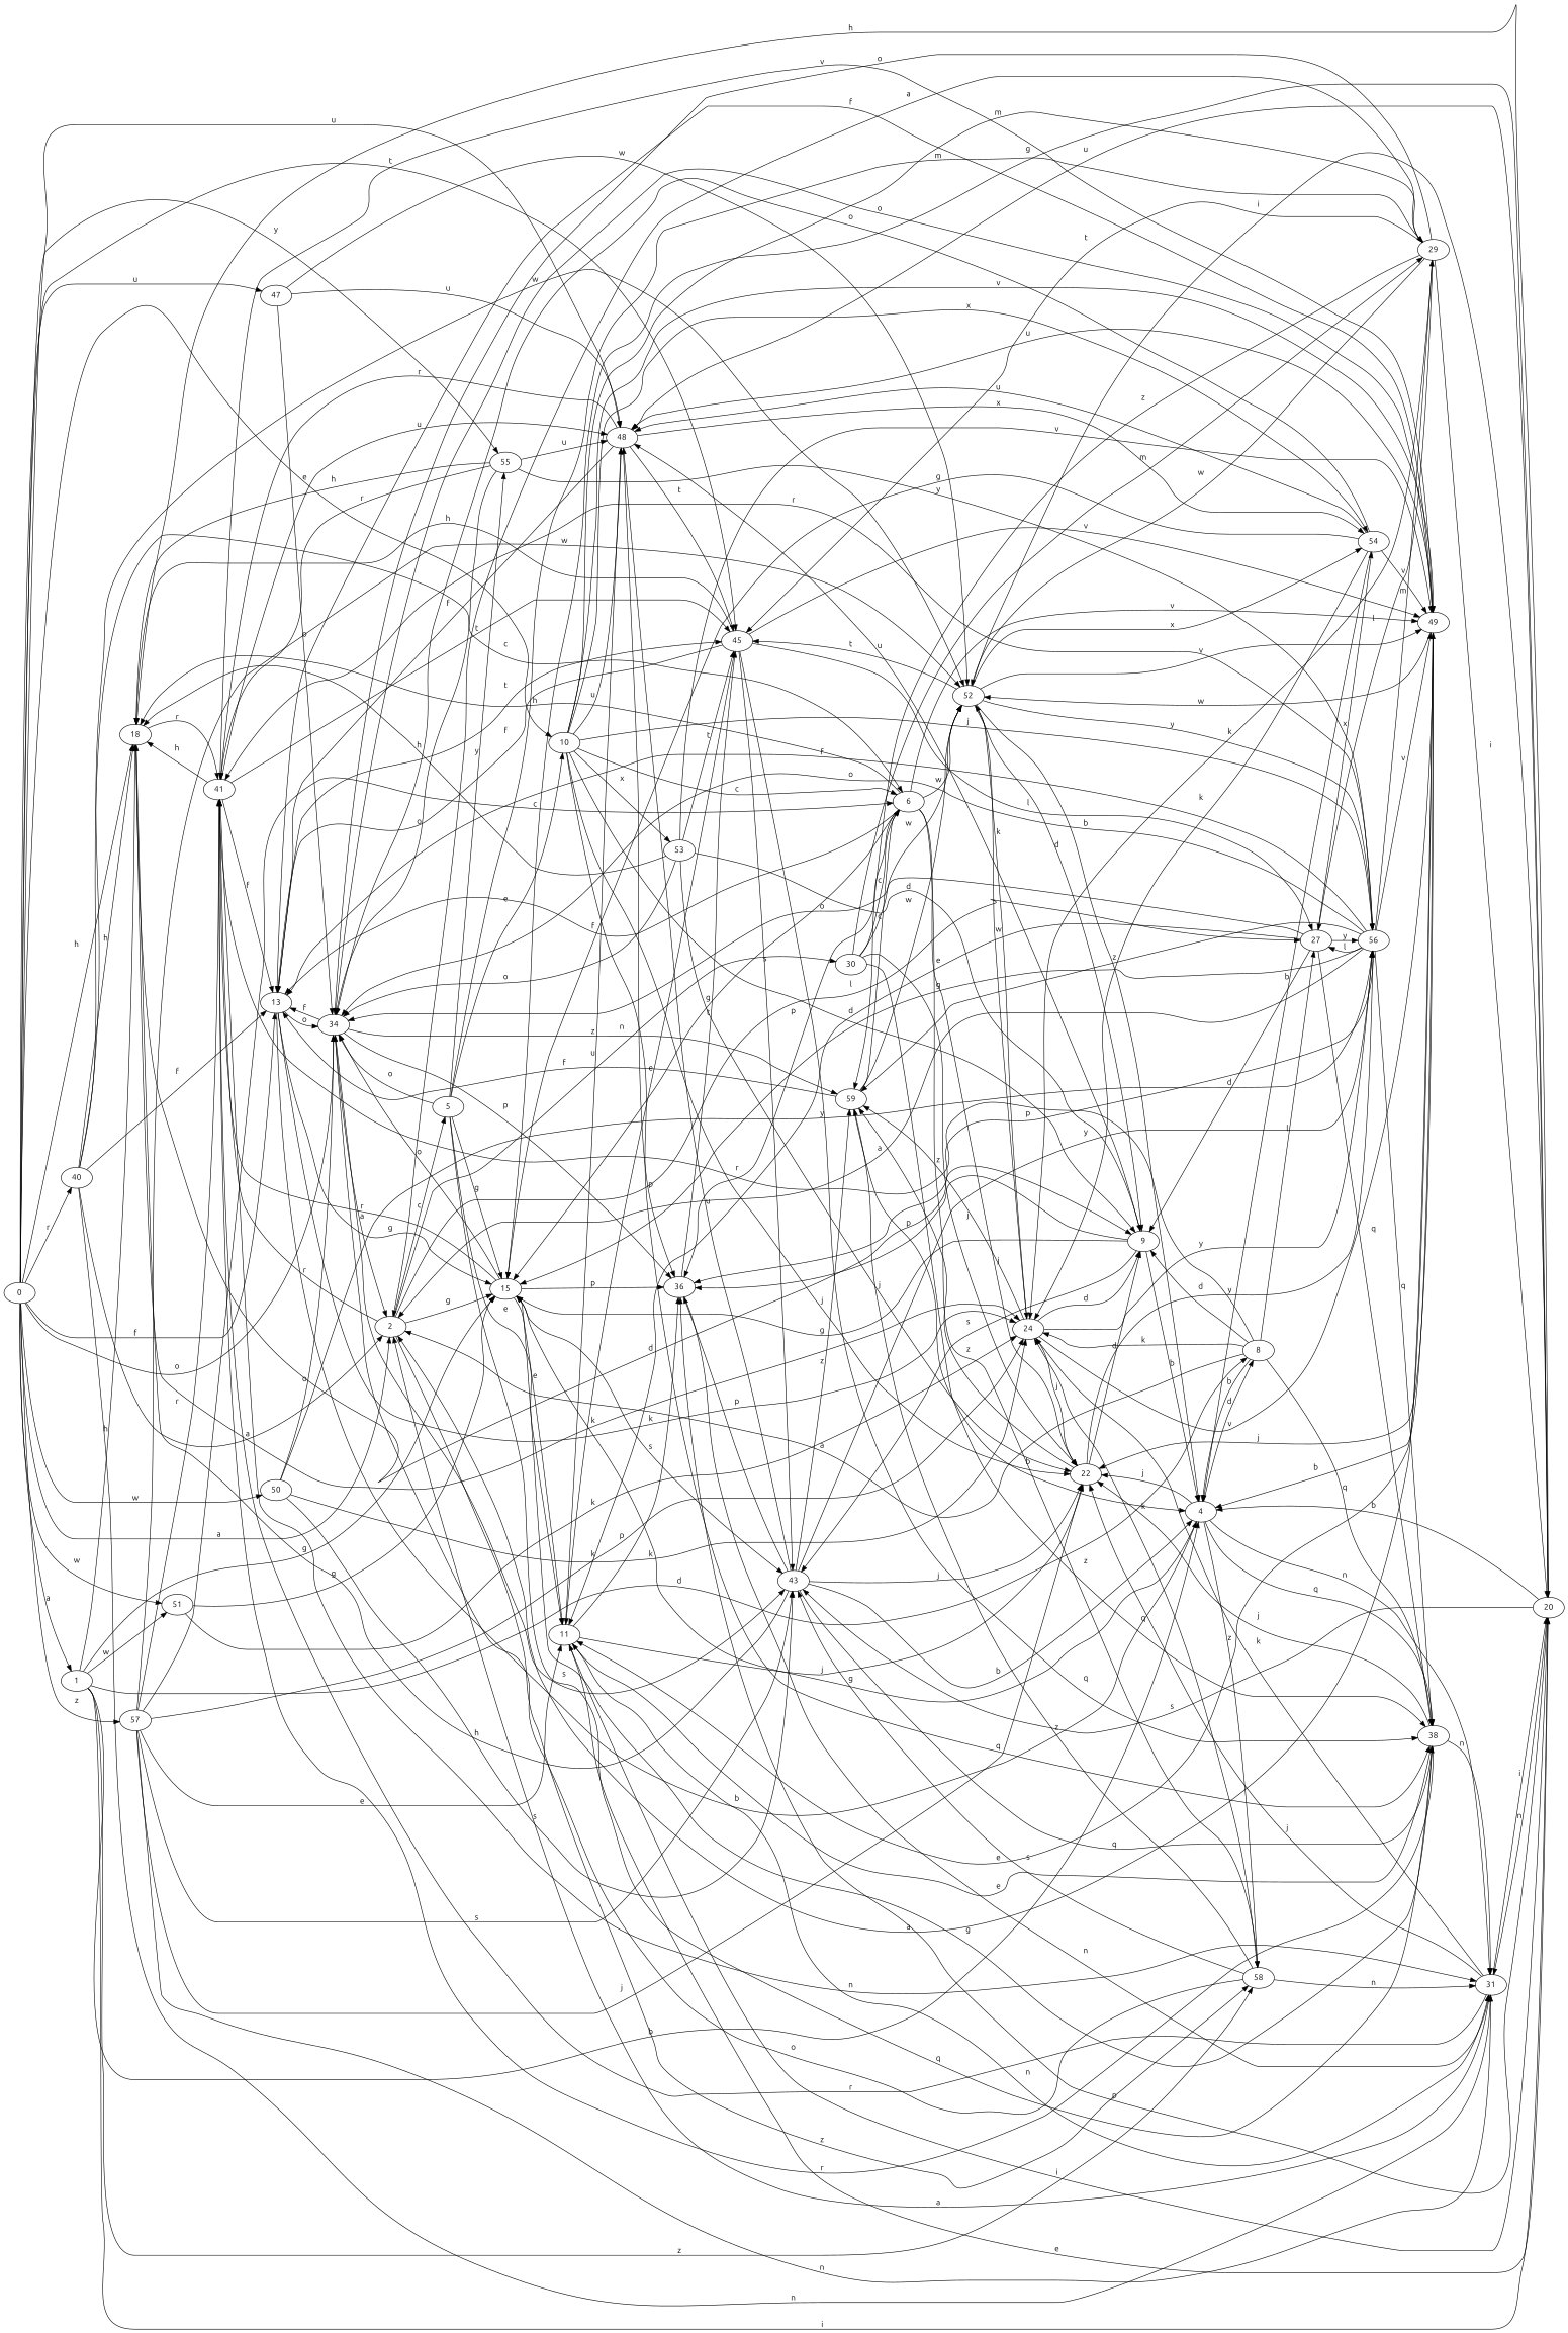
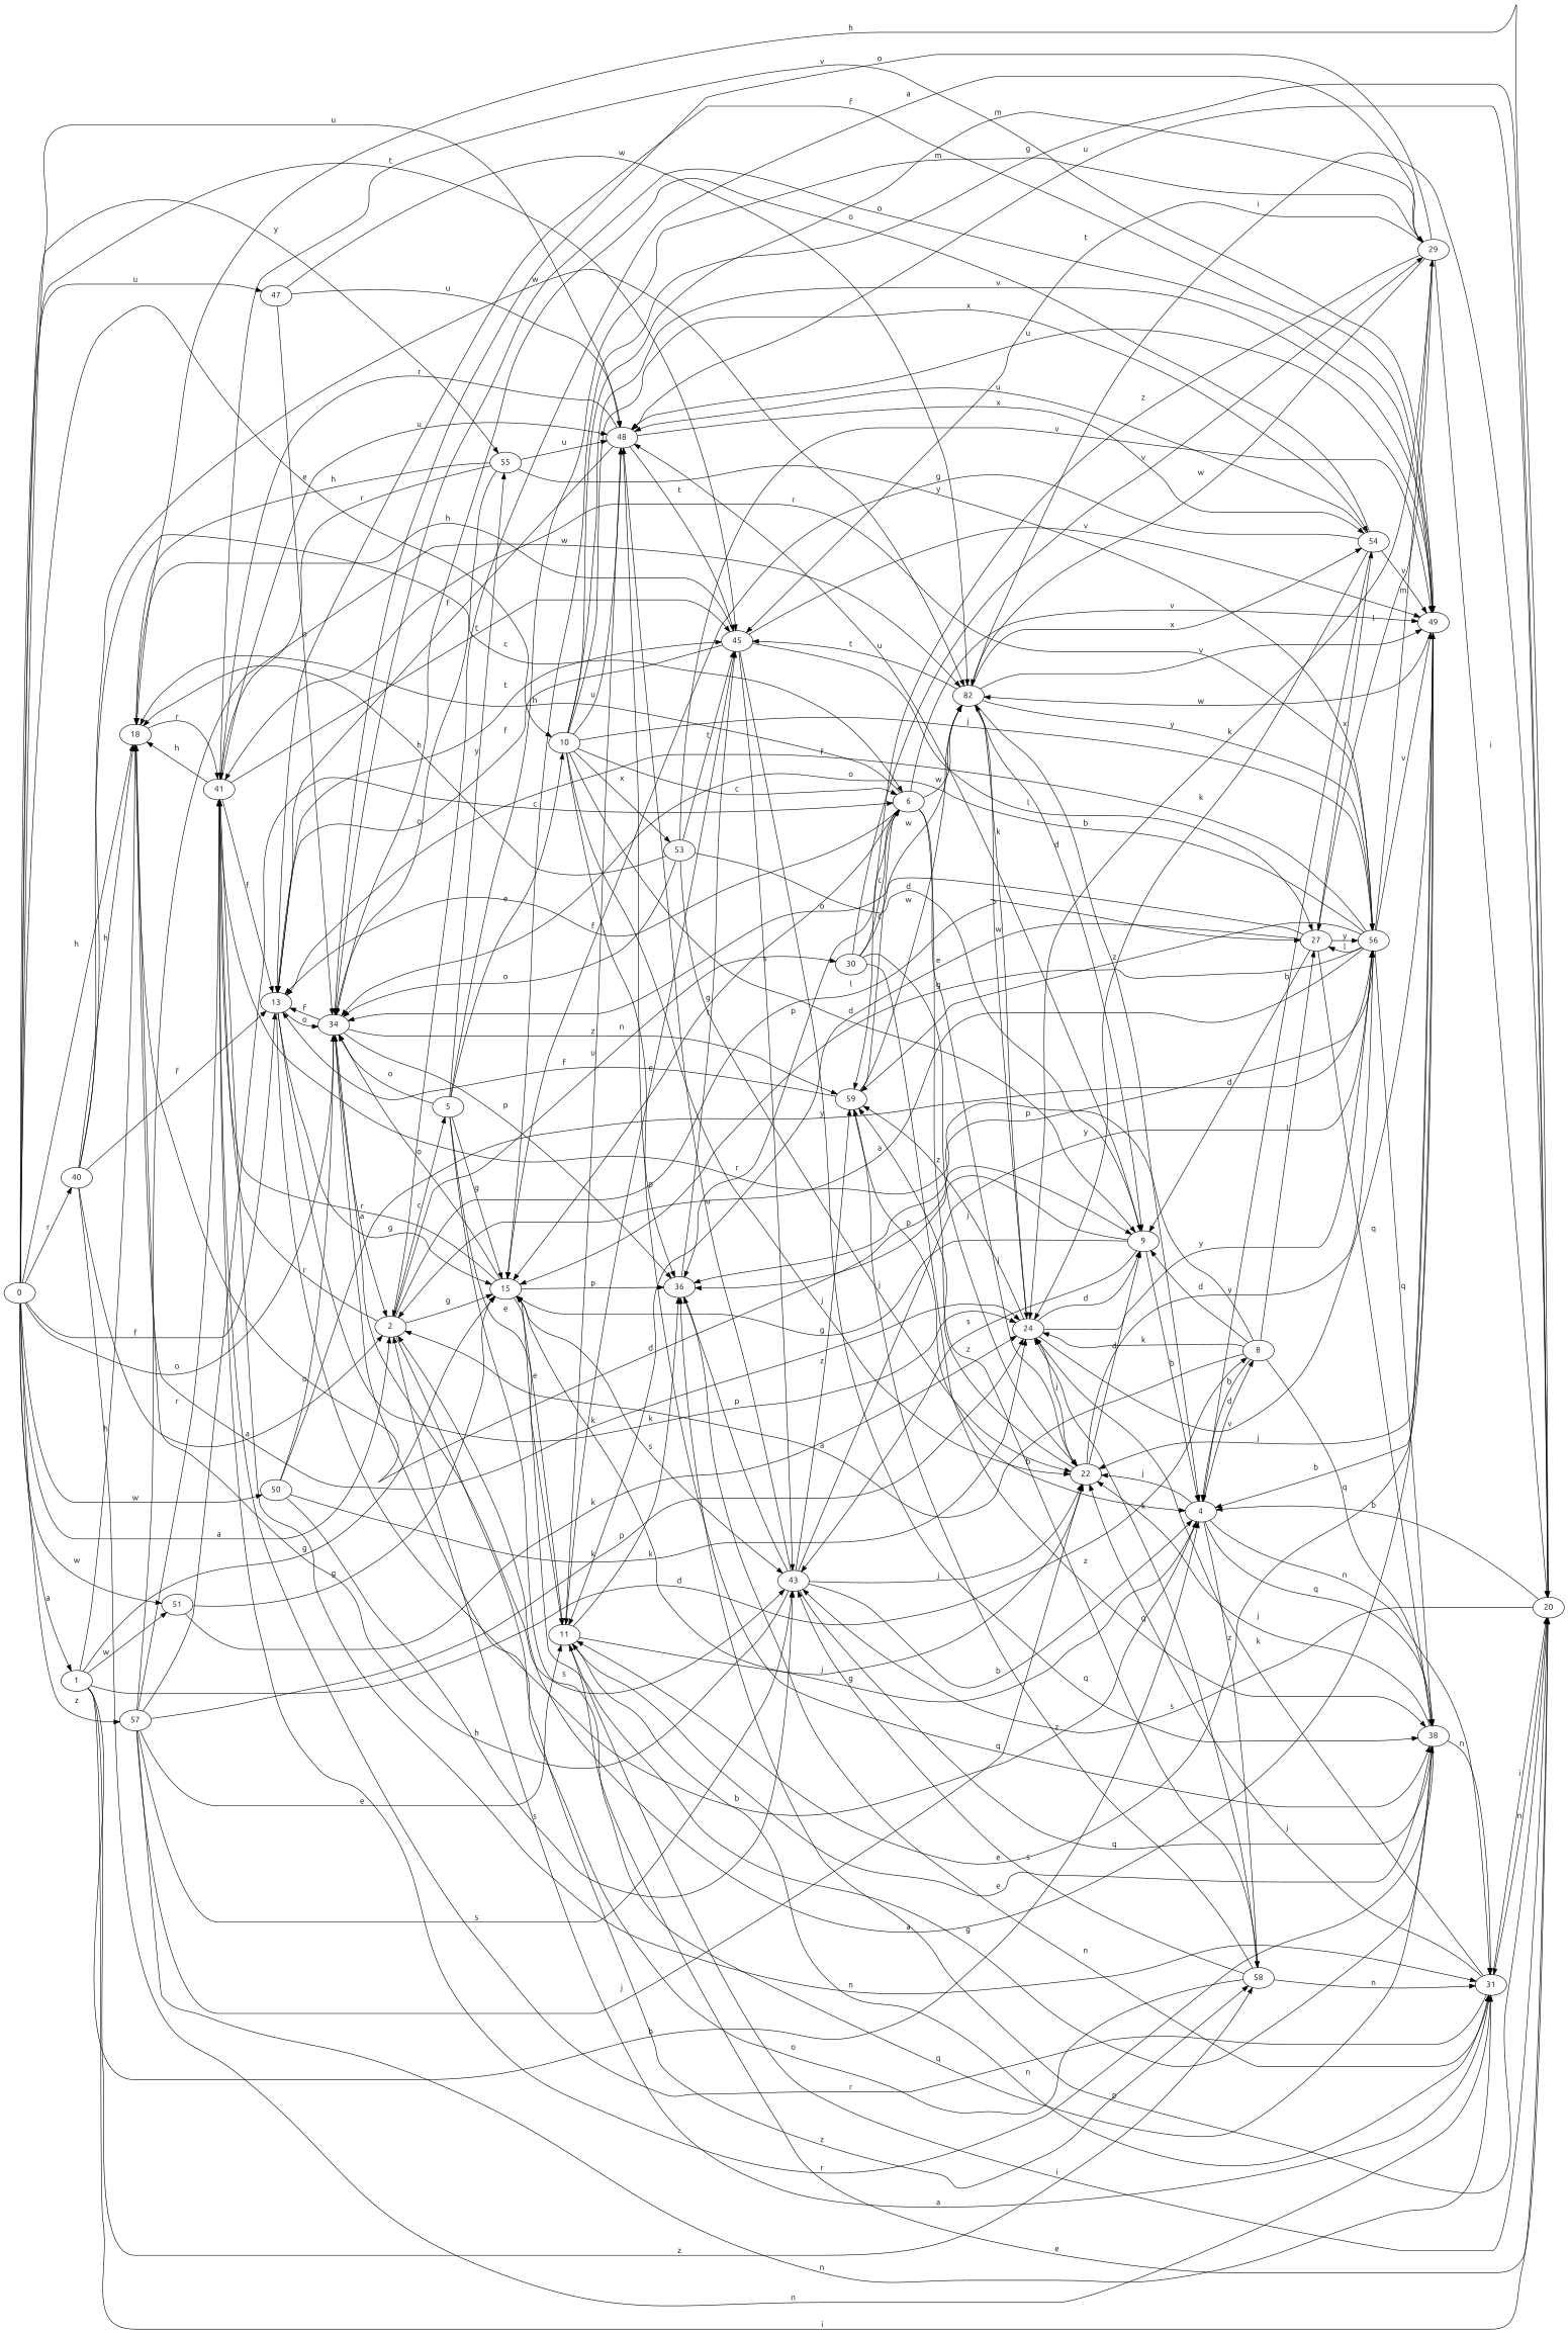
  strict digraph {
    fontname=Ubuntu
    rankdir=LR
    node [fontname=Ubuntu]
    edge [fontname=Ubuntu]
    0
    1
    2
    10
    13
    18
    34
    40
    45
    47
    48
    50
    51
    55
    57
    4
    8
    15
    20
    58
    5
    27
    30
    41
    22
    38
    29
    6
    49
    9
    53
    54
    56
    24
    36
    43
    59
    31
-   52
+   52 [label=82]
    11
    0 -> 1 [label=a]
    0 -> 2 [label=a]
    0 -> 10 [label=e]
    0 -> 13 [label=f]
    0 -> 18 [label=h]
    0 -> 34 [label=o]
    0 -> 40 [label=r]
    0 -> 45 [label=t]
    0 -> 47 [label=u]
    0 -> 48 [label=u]
    0 -> 50 [label=w]
    0 -> 51 [label=w]
    0 -> 55 [label=y]
    0 -> 57 [label=z]
    1 -> 18 [label=h]
    1 -> 51 [label=w]
    1 -> 4 [label=b]
    1 -> 8 [label=d]
    1 -> 15 [label=g]
    1 -> 20 [label=i]
    1 -> 58 [label=z]
    2 -> 15 [label=g]
    2 -> 58 [label=z]
    2 -> 5 [label=c]
    2 -> 27 [label=l]
    2 -> 30 [label=n]
    2 -> 41 [label=r]
    10 -> 48 [label=u]
    10 -> 22 [label=j]
    10 -> 38 [label=q]
    10 -> 29 [label=m]
    10 -> 6 [label=c]
    10 -> 49 [label=v]
    10 -> 9 [label=d]
    10 -> 53 [label=x]
    10 -> 54 [label=x]
    10 -> 56 [label=j]
    13 -> 34 [label=o]
    13 -> 45 [label=t]
    13 -> 4 [label=b]
    13 -> 15 [label=g]
    13 -> 24 [label=k]
    18 -> 41 [label=r]
    18 -> 9 [label=d]
    18 -> 24 [label=k]
    34 -> 2 [label=a]
    34 -> 13 [label=f]
    34 -> 36 [label=p]
    34 -> 43 [label=s]
    34 -> 59 [label=z]
    40 -> 2 [label=a]
    40 -> 13 [label=f]
    40 -> 18 [label=h]
    40 -> 6 [label=c]
    40 -> 31 [label=n]
    40 -> 52 [label=w]
    45 -> 13 [label=f]
    45 -> 18 [label=h]
    45 -> 27 [label=l]
    45 -> 38 [label=q]
    45 -> 49 [label=v]
    45 -> 43 [label=s]
    45 -> 11 [label=e]
    47 -> 34 [label=o]
    47 -> 48 [label=u]
    47 -> 52 [label=w]
    48 -> 13 [label=f]
    48 -> 45 [label=t]
    48 -> 41 [label=r]
    48 -> 54 [label=x]
    48 -> 36 [label=p]
    50 -> 34 [label=o]
    50 -> 56 [label=y]
    50 -> 24 [label=k]
    50 -> 43 [label=s]
    51 -> 15 [label=g]
    51 -> 24 [label=k]
    55 -> 18 [label=h]
    55 -> 34 [label=o]
    55 -> 48 [label=u]
    55 -> 41 [label=r]
    55 -> 56 [label=y]
    57 -> 41 [label=r]
    57 -> 22 [label=j]
    57 -> 6 [label=c]
    57 -> 24 [label=k]
    57 -> 43 [label=s]
    57 -> 31 [label=n]
    57 -> 52 [label=w]
    57 -> 11 [label=e]
    4 -> 8 [label=d]
    4 -> 15 [label=g]
    4 -> 58 [label=z]
    4 -> 22 [label=j]
    4 -> 38 [label=q]
    4 -> 31 [label=n]
    8 -> 2 [label=a]
    8 -> 4 [label=b]
    8 -> 27 [label=l]
    8 -> 41 [label=r]
    8 -> 38 [label=q]
    8 -> 9 [label=d]
    8 -> 24 [label=k]
    15 -> 34 [label=o]
    15 -> 41 [label=r]
    15 -> 36 [label=p]
    15 -> 43 [label=s]
    15 -> 11 [label=e]
    20 -> 18 [label=h]
    20 -> 48 [label=u]
    20 -> 4 [label=b]
    20 -> 15 [label=g]
    20 -> 36 [label=p]
    20 -> 43 [label=s]
    20 -> 31 [label=n]
    20 -> 11 [label=e]
    58 -> 34 [label=o]
    58 -> 24 [label=k]
    58 -> 43 [label=s]
    58 -> 59 [label=z]
    58 -> 31 [label=n]
    5 -> 10 [label=e]
    5 -> 34 [label=o]
    5 -> 55 [label=y]
    5 -> 15 [label=g]
    5 -> 38 [label=q]
    5 -> 29 [label=m]
    5 -> 11 [label=e]
    27 -> 34 [label=o]
    27 -> 38 [label=q]
    27 -> 9 [label=d]
    27 -> 54 [label=x]
    27 -> 56 [label=y]
    27 -> 11 [label=e]
    30 -> 22 [label=j]
    30 -> 38 [label=q]
-   30 -> 29 [label=m]
+   30 -> 29 [label=v]
    30 -> 6 [label=c]
    30 -> 52 [label=w]
    41 -> 13 [label=f]
    41 -> 18 [label=h]
    41 -> 45 [label=t]
    41 -> 48 [label=u]
    41 -> 49 [label=v]
    41 -> 31 [label=n]
    22 -> 9 [label=d]
    22 -> 56 [label=y]
    22 -> 59 [label=z]
    38 -> 15 [label=g]
    38 -> 41 [label=r]
    38 -> 22 [label=j]
    38 -> 31 [label=n]
    38 -> 11 [label=e]
    29 -> 2 [label=a]
    29 -> 34 [label=o]
    29 -> 45 [label=t]
    29 -> 20 [label=i]
    29 -> 27 [label=l]
    29 -> 24 [label=k]
    29 -> 59 [label=z]
    29 -> 52 [label=w]
    6 -> 13 [label=f]
    6 -> 18 [label=h]
    6 -> 15 [label=g]
    6 -> 58 [label=z]
    6 -> 22 [label=j]
    6 -> 49 [label=v]
    6 -> 36 [label=p]
    6 -> 52 [label=w]
    49 -> 2 [label=a]
    49 -> 13 [label=f]
    49 -> 34 [label=o]
    49 -> 48 [label=u]
    49 -> 4 [label=b]
    49 -> 22 [label=j]
    49 -> 52 [label=w]
    49 -> 11 [label=e]
    9 -> 48 [label=u]
    9 -> 4 [label=b]
    9 -> 15 [label=g]
    9 -> 36 [label=p]
    9 -> 43 [label=s]
    53 -> 18 [label=h]
    53 -> 34 [label=o]
    53 -> 45 [label=t]
    53 -> 22 [label=j]
    53 -> 49 [label=v]
    53 -> 9 [label=d]
    54 -> 34 [label=o]
    54 -> 48 [label=u]
    54 -> 4 [label=b]
    54 -> 15 [label=g]
    54 -> 49 [label=v]
    54 -> 24 [label=k]
    56 -> 2 [label=a]
    56 -> 13 [label=f]
    56 -> 34 [label=o]
    56 -> 15 [label=g]
    56 -> 27 [label=l]
    56 -> 41 [label=r]
    56 -> 38 [label=q]
    56 -> 29 [label=m]
    56 -> 49 [label=v]
    56 -> 36 [label=p]
    56 -> 59 [label=z]
    24 -> 22 [label=j]
    24 -> 49 [label=v]
    24 -> 9 [label=d]
    24 -> 56 [label=y]
    24 -> 59 [label=z]
    24 -> 52 [label=w]
    36 -> 45 [label=t]
    36 -> 31 [label=n]
    43 -> 18 [label=h]
    43 -> 48 [label=u]
    43 -> 4 [label=b]
    43 -> 22 [label=j]
    43 -> 38 [label=q]
    43 -> 56 [label=y]
    43 -> 36 [label=p]
    43 -> 59 [label=z]
    59 -> 13 [label=f]
    59 -> 4 [label=b]
    59 -> 6 [label=c]
    59 -> 52 [label=w]
    31 -> 2 [label=a]
    31 -> 20 [label=i]
    31 -> 41 [label=r]
    31 -> 22 [label=j]
    31 -> 24 [label=k]
    52 -> 45 [label=t]
    52 -> 4 [label=b]
    52 -> 20 [label=i]
    52 -> 49 [label=v]
    52 -> 9 [label=d]
    52 -> 54 [label=x]
    52 -> 56 [label=y]
    52 -> 24 [label=k]
    11 -> 48 [label=u]
    11 -> 20 [label=i]
    11 -> 22 [label=j]
    11 -> 36 [label=p]
    11 -> 31 [label=n]
  }
